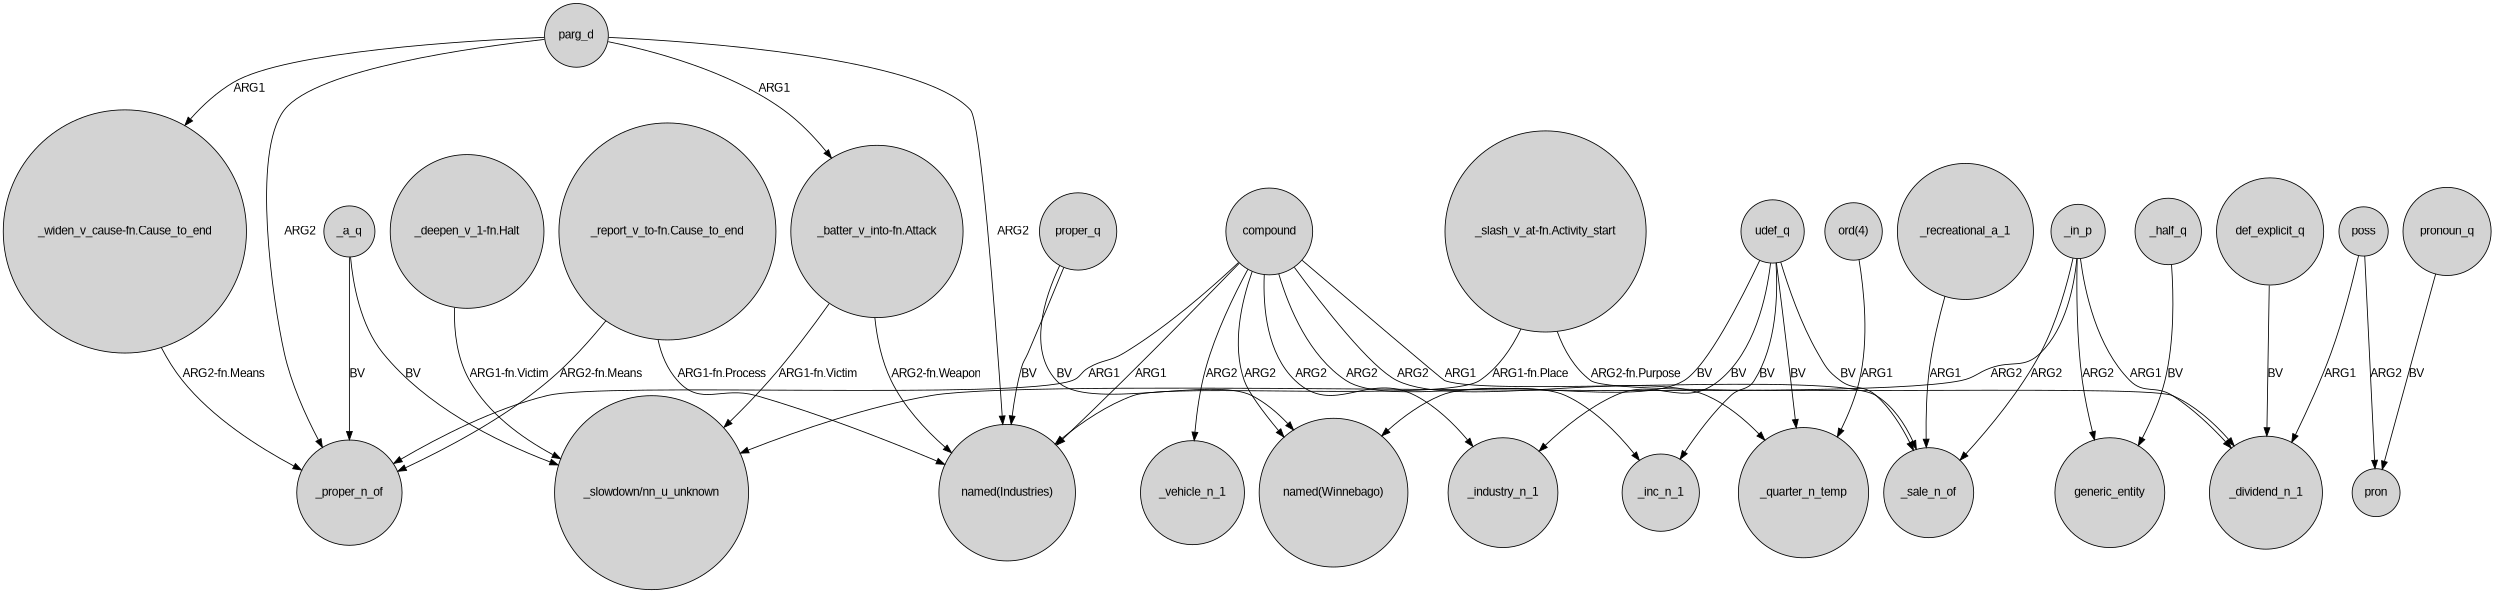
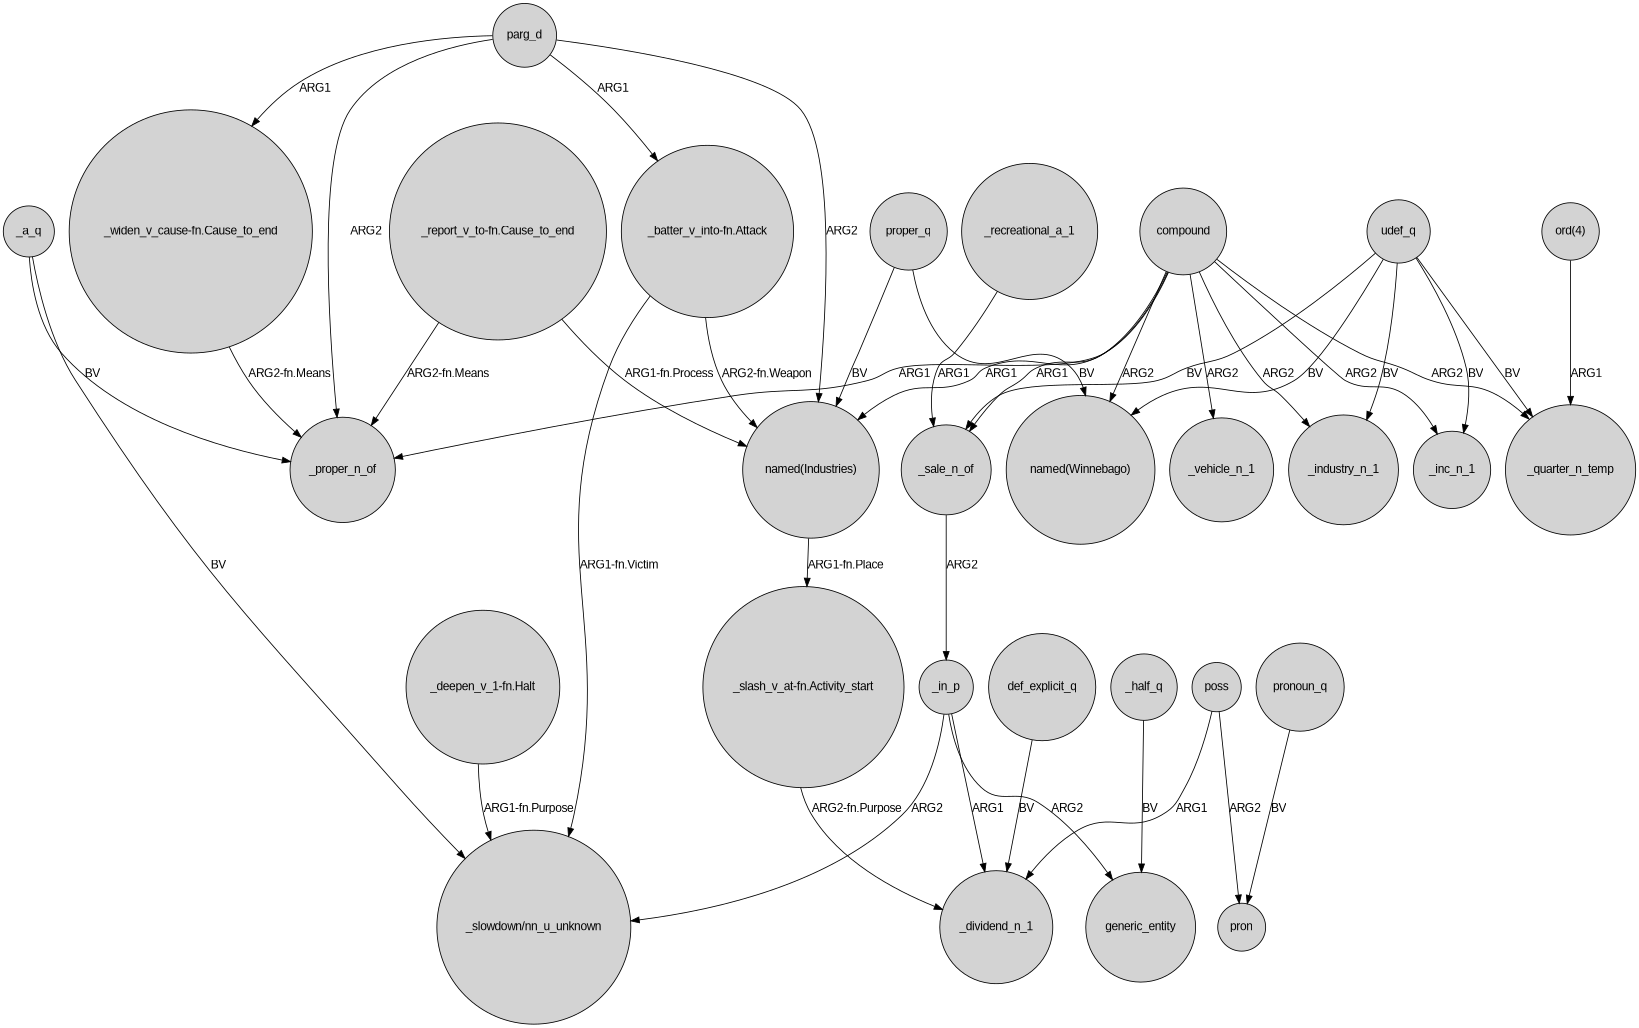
  digraph {
    fontname="Liberation Sans"
    node [fontname="Liberation Sans" shape=circle style=filled]
    edge [fontname="Liberation Sans"]
    parg_d
    "_widen_v_cause-fn.Cause_to_end"
    n3 [label=_proper_n_of]
    "named(Industries)"
    "_batter_v_into-fn.Attack"
    "_slowdown/nn_u_unknown"
    _a_q
    proper_q
    "named(Winnebago)"
    compound
    _industry_n_1
    _sale_n_of
    _inc_n_1
    _quarter_n_temp
    _vehicle_n_1
    _in_p
    _dividend_n_1
    generic_entity
    poss
    pron
    def_explicit_q
    udef_q
    "_report_v_to-fn.Cause_to_end"
    "_slash_v_at-fn.Activity_start"
    pronoun_q
    "ord(4)"
    _half_q
    "_deepen_v_1-fn.Halt"
    _recreational_a_1
    parg_d -> "_widen_v_cause-fn.Cause_to_end" [label=ARG1]
    parg_d -> n3 [label=ARG2]
    parg_d -> "named(Industries)" [label=ARG2]
    parg_d -> "_batter_v_into-fn.Attack" [label=ARG1]
    "_widen_v_cause-fn.Cause_to_end" -> n3 [label="ARG2-fn.Means"]
    "_batter_v_into-fn.Attack" -> "named(Industries)" [label="ARG2-fn.Weapon"]
    "_batter_v_into-fn.Attack" -> "_slowdown/nn_u_unknown" [label="ARG1-fn.Victim"]
    _a_q -> n3 [label=BV]
    _a_q -> "_slowdown/nn_u_unknown" [label=BV]
    proper_q -> "named(Industries)" [label=BV]
    proper_q -> "named(Winnebago)" [label=BV]
    compound -> n3 [label=ARG1]
    compound -> "named(Industries)" [label=ARG1]
    compound -> "named(Winnebago)" [label=ARG2]
    compound -> _industry_n_1 [label=ARG2]
    compound -> _sale_n_of [label=ARG1]
    compound -> _inc_n_1 [label=ARG2]
    compound -> _quarter_n_temp [label=ARG2]
    compound -> _vehicle_n_1 [label=ARG2]
    _in_p -> "_slowdown/nn_u_unknown" [label=ARG2]
-   _in_p -> _sale_n_of [label=ARG2]
+   _sale_n_of -> _in_p [label=ARG2]
    _in_p -> _dividend_n_1 [label=ARG1]
    _in_p -> generic_entity [label=ARG2]
    poss -> _dividend_n_1 [label=ARG1]
    poss -> pron [label=ARG2]
    def_explicit_q -> _dividend_n_1 [label=BV]
    udef_q -> "named(Winnebago)" [label=BV]
    udef_q -> _industry_n_1 [label=BV]
    udef_q -> _sale_n_of [label=BV]
    udef_q -> _inc_n_1 [label=BV]
    udef_q -> _quarter_n_temp [label=BV]
    "_report_v_to-fn.Cause_to_end" -> n3 [label="ARG2-fn.Means"]
    "_report_v_to-fn.Cause_to_end" -> "named(Industries)" [label="ARG1-fn.Process"]
-   "_slash_v_at-fn.Activity_start" -> "named(Industries)" [label="ARG1-fn.Place"]
+   "named(Industries)" -> "_slash_v_at-fn.Activity_start" [label="ARG1-fn.Place"]
    "_slash_v_at-fn.Activity_start" -> _dividend_n_1 [label="ARG2-fn.Purpose"]
    pronoun_q -> pron [label=BV]
    "ord(4)" -> _quarter_n_temp [label=ARG1]
    _half_q -> generic_entity [label=BV]
-   "_deepen_v_1-fn.Halt" -> "_slowdown/nn_u_unknown" [label="ARG1-fn.Victim"]
+   "_deepen_v_1-fn.Halt" -> "_slowdown/nn_u_unknown" [label="ARG1-fn.Purpose"]
    _recreational_a_1 -> _sale_n_of [label=ARG1]
  }
